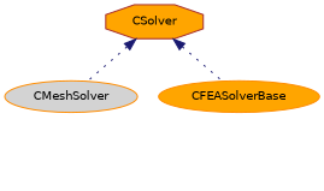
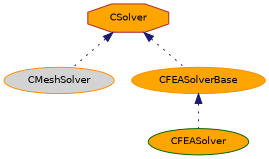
  digraph {
    node [color=darkorange fillcolor=orange fontname=Helvetica fontsize=10 shape=ellipse style=filled]
    edge [color=midnightblue dir=back fontname=Helvetica fontsize=10 labelfontname=Helvetica labelfontsize=10 style=dotted]
+   n1 [color=darkgreen fontcolor=black height=0.2 label=CFEASolver width=0.4]
    n2 [fillcolor=lightgrey height=0.2 label=CMeshSolver width=0.4]
    n3 [height=0.2 label=CFEASolverBase width=0.4]
    n4 [color=brown height=0.2 label=CSolver shape=octagon width=0.4]
+   n3 -> n1
    n4 -> n2
    n4 -> n3
  }
